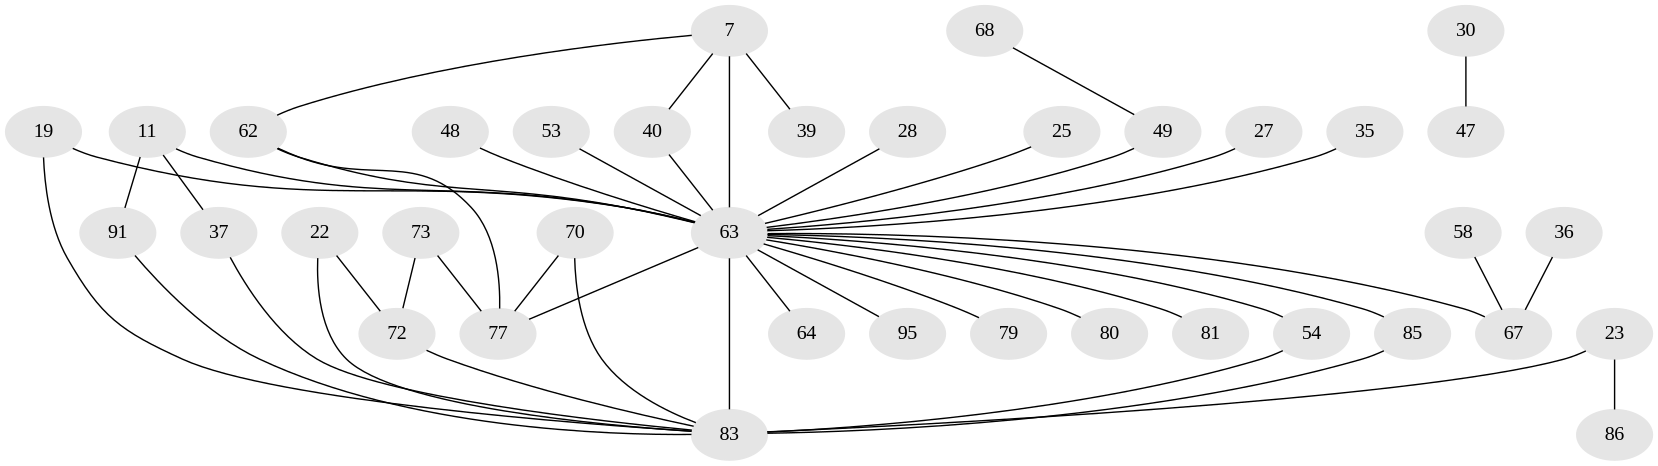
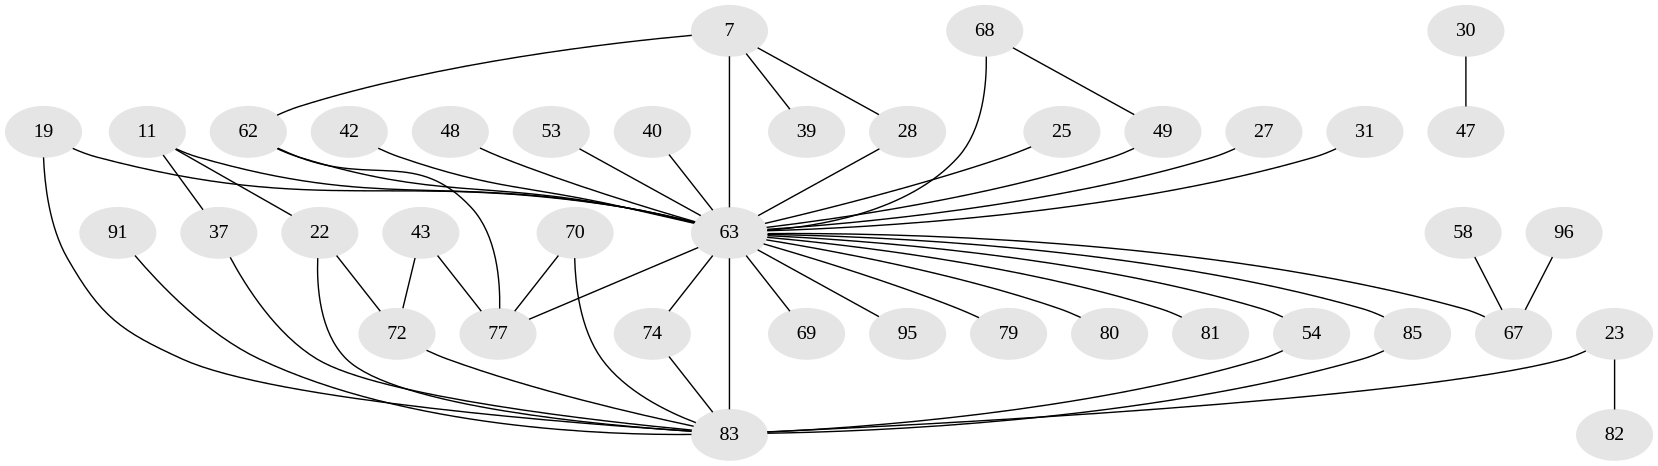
  graph {
    fontname="Liberation Serif"
    node [color=gray90 fontname="Liberation Serif" style=filled]
    edge [fontname="Liberation Serif"]
    7 [super="+4"]
    39
    40
    62
    63 [super="+60+9+10+51"]
    77 [super="+52+68+66"]
    83 [super="+78+6+76"]
    n8 [label=54 super="+53+23"]
    n9 [label=85]
    67
-   69 [label=64]
+   69
+   74 [super="+54+16+12"]
    n13 [label=95]
    79
    80
    81
    11
    37
    n19 [label=91]
    n20 [label=23]
-   82 [label=86]
+   82
    19
    22 [super="+20"]
    72
    25
    27
    28
    30 [super="+21"]
    47
-   31 [label=35]
-   36
+   31
+   36 [label=96]
    49 [super="+43"]
    n33 [label=68]
+   42
    48
    n36 [label=53]
    58
    70
-   73
+   73 [label=43]
    7 -- 39 [weight=2]
-   7 -- 40
+   7 -- 28
    7 -- 62
    7 -- 63 [weight=10]
    40 -- 63
    62 -- 63
    62 -- 77
    63 -- 77 [weight=8]
    63 -- 83 [weight=28]
    63 -- n8 [weight=3]
    63 -- n9
    63 -- 67 [weight=2]
    63 -- 69 [weight=2]
+   63 -- 74 [weight=2]
    63 -- n13 [weight=2]
    63 -- 79 [weight=2]
    63 -- 80
    63 -- 81
    n8 -- 83
    n9 -- 83
+   74 -- 83 [weight=5]
    11 -- 63 [weight=2]
    11 -- 37
-   11 -- n19
+   11 -- 22
    37 -- 83
    n19 -- 83
    n20 -- 83 [weight=2]
    n20 -- 82
    19 -- 63
    19 -- 83
    22 -- 83 [weight=2]
    22 -- 72
    72 -- 83
    25 -- 63 [weight=2]
    27 -- 63 [weight=2]
    28 -- 63 [weight=2]
    30 -- 47
    31 -- 63 [weight=2]
    36 -- 67 [weight=2]
    49 -- 63 [weight=2]
+   n33 -- 63 [weight=2]
    n33 -- 49
+   42 -- 63 [weight=2]
    48 -- 63 [weight=2]
    n36 -- 63 [weight=2]
    58 -- 67 [weight=2]
    70 -- 77
    70 -- 83
    73 -- 77
    73 -- 72
  }
